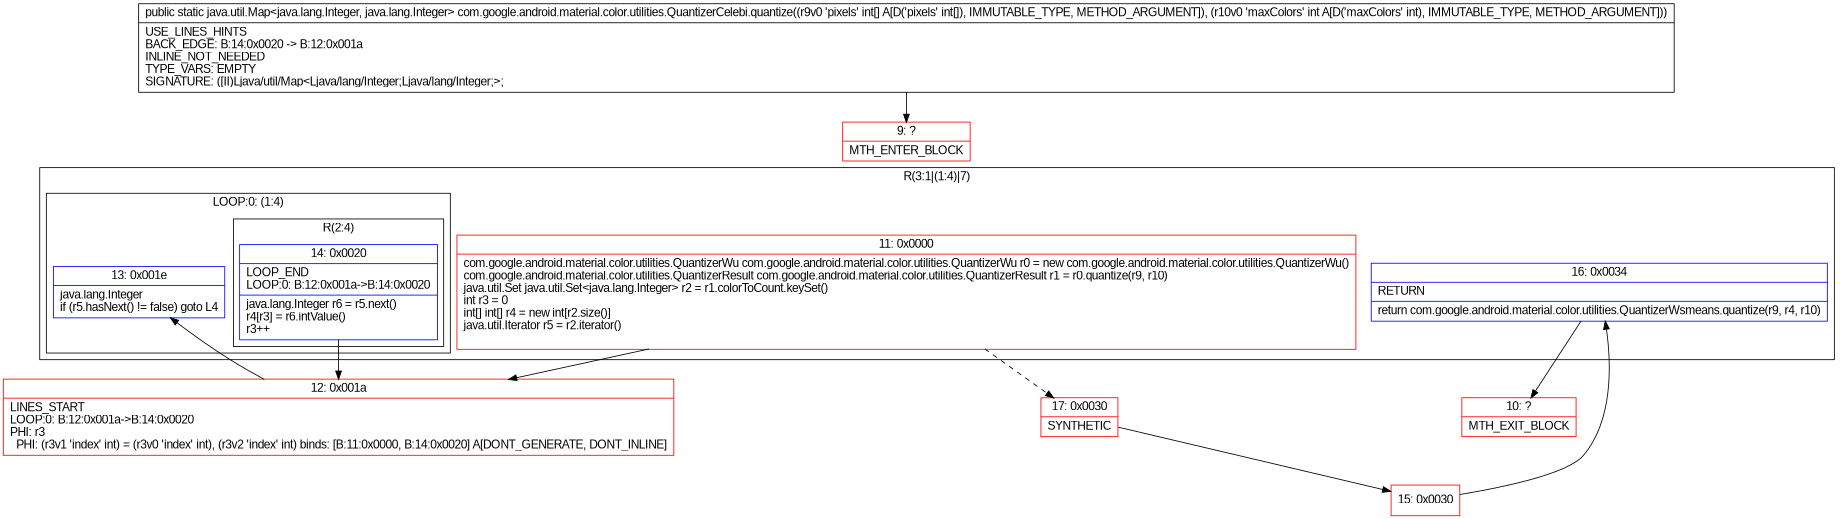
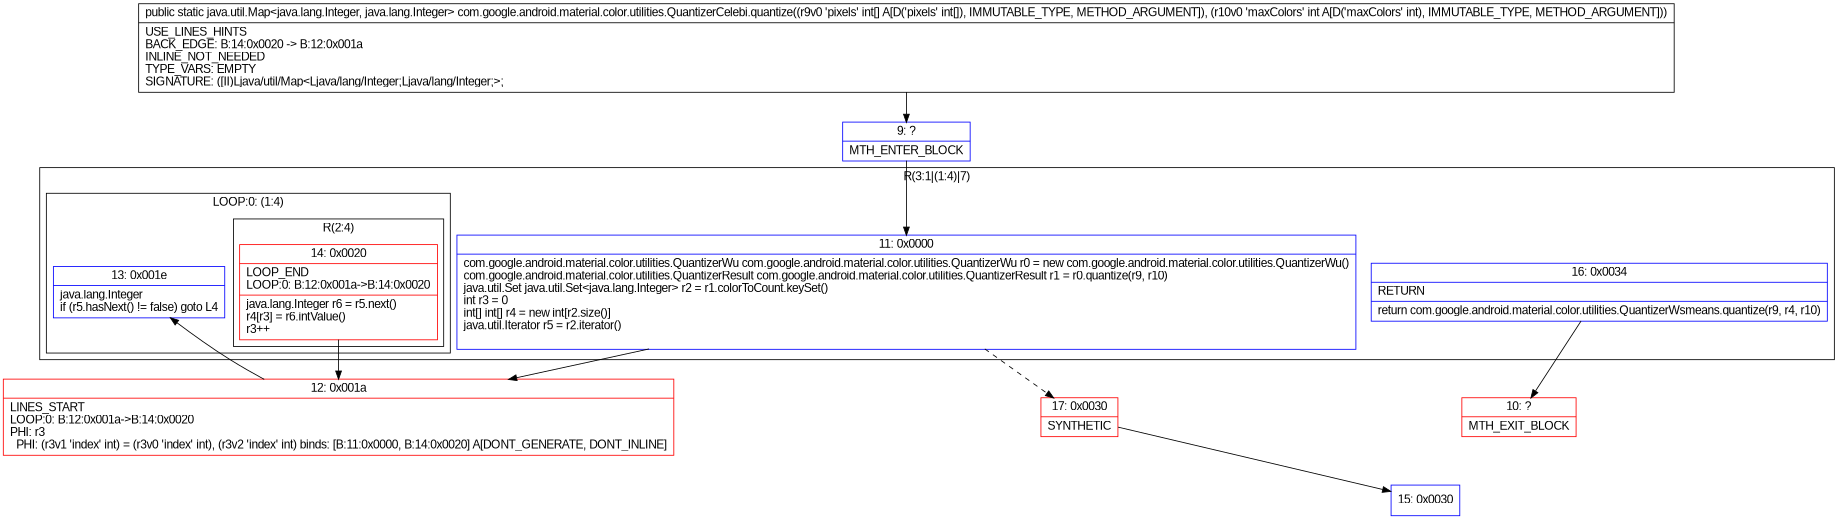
  digraph {
    fontname="Liberation Sans"
    node [color=red fontname="Liberation Sans" shape=record]
    edge [fontname="Liberation Sans"]
-   n1 [color=blue label="{14\:\ 0x0020|LOOP_END\lLOOP:0: B:12:0x001a\-\>B:14:0x0020\l|java.lang.Integer r6 = r5.next()\lr4[r3] = r6.intValue()\lr3++\l}"]
+   n1 [label="{14\:\ 0x0020|LOOP_END\lLOOP:0: B:12:0x001a\-\>B:14:0x0020\l|java.lang.Integer r6 = r5.next()\lr4[r3] = r6.intValue()\lr3++\l}"]
    n2 [color=blue label="{13\:\ 0x001e|java.lang.Integer \lif (r5.hasNext() != false) goto L4\l}"]
-   n3 [label="{11\:\ 0x0000|com.google.android.material.color.utilities.QuantizerWu com.google.android.material.color.utilities.QuantizerWu r0 = new com.google.android.material.color.utilities.QuantizerWu()\lcom.google.android.material.color.utilities.QuantizerResult com.google.android.material.color.utilities.QuantizerResult r1 = r0.quantize(r9, r10)\ljava.util.Set java.util.Set\<java.lang.Integer\> r2 = r1.colorToCount.keySet()\lint r3 = 0\lint[] int[] r4 = new int[r2.size()]\ljava.util.Iterator r5 = r2.iterator()\l\l}"]
+   n3 [color=blue label="{11\:\ 0x0000|com.google.android.material.color.utilities.QuantizerWu com.google.android.material.color.utilities.QuantizerWu r0 = new com.google.android.material.color.utilities.QuantizerWu()\lcom.google.android.material.color.utilities.QuantizerResult com.google.android.material.color.utilities.QuantizerResult r1 = r0.quantize(r9, r10)\ljava.util.Set java.util.Set\<java.lang.Integer\> r2 = r1.colorToCount.keySet()\lint r3 = 0\lint[] int[] r4 = new int[r2.size()]\ljava.util.Iterator r5 = r2.iterator()\l\l}"]
    n4 [color=blue label="{16\:\ 0x0034|RETURN\l|return com.google.android.material.color.utilities.QuantizerWsmeans.quantize(r9, r4, r10)\l}"]
    n5 [label="{12\:\ 0x001a|LINES_START\lLOOP:0: B:12:0x001a\-\>B:14:0x0020\lPHI: r3 \l  PHI: (r3v1 'index' int) = (r3v0 'index' int), (r3v2 'index' int) binds: [B:11:0x0000, B:14:0x0020] A[DONT_GENERATE, DONT_INLINE]\l}"]
    n6 [label="{17\:\ 0x0030|SYNTHETIC\l}"]
    n7 [label="{10\:\ ?|MTH_EXIT_BLOCK\l}"]
-   n8 [label="{15\:\ 0x0030}"]
-   n9 [label="{9\:\ ?|MTH_ENTER_BLOCK\l}"]
+   n8 [color=blue label="{15\:\ 0x0030}"]
+   n9 [color=blue label="{9\:\ ?|MTH_ENTER_BLOCK\l}"]
    n10 [label="{public static java.util.Map\<java.lang.Integer, java.lang.Integer\> com.google.android.material.color.utilities.QuantizerCelebi.quantize((r9v0 'pixels' int[] A[D('pixels' int[]), IMMUTABLE_TYPE, METHOD_ARGUMENT]), (r10v0 'maxColors' int A[D('maxColors' int), IMMUTABLE_TYPE, METHOD_ARGUMENT]))  | USE_LINES_HINTS\lBACK_EDGE: B:14:0x0020 \-\> B:12:0x001a\lINLINE_NOT_NEEDED\lTYPE_VARS: EMPTY\lSIGNATURE: ([II)Ljava\/util\/Map\<Ljava\/lang\/Integer;Ljava\/lang\/Integer;\>;\l}" color=""]
    subgraph cluster_1 {
      label="R(3:1|(1:4)|7)"
      n3
      n4
      subgraph cluster_2 {
        label="LOOP:0: (1:4)"
        n2
        subgraph cluster_3 {
          label="R(2:4)"
          n1
        }
      }
    }
    n1 -> n5
    n3 -> n5
    n3 -> n6 [style=dashed]
    n4 -> n7
    n5 -> n2
    n6 -> n8
-   n8 -> n4
+   n9 -> n3
    n10 -> n9
  }
